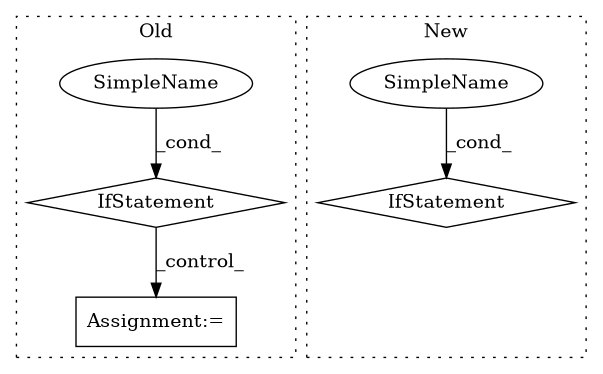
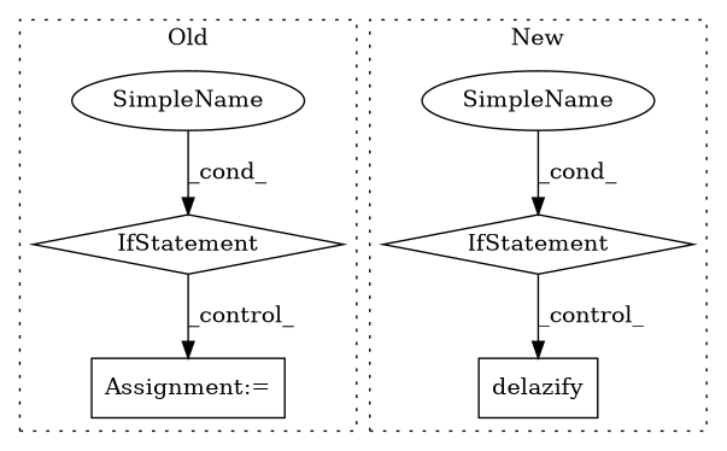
  digraph {
    node [a=25 shape=diamond]
    n1 [l="4,2" label=IfStatement s="9246,9283"]
    n2 [a=42 label=SimpleName shape=ellipse]
    n3 [a=7 l=1 label="Assignment:=" s=9592 shape=box]
+   n4 [a=32 l="9,1" label=delazify s="8965,8990" shape=box]
    n5 [l="4,2" label=IfStatement s="8898,8929"]
    n6 [a=42 label=SimpleName shape=ellipse]
    subgraph cluster_1 {
      label=Old
      style=dotted
      n1
      n2
      n3
    }
    subgraph cluster_2 {
      label=New
      style=dotted
+     n4
      n5
      n6
    }
    n1 -> n3 [label=_control_]
    n2 -> n1 [label=_cond_]
+   n5 -> n4 [label=_control_]
    n6 -> n5 [label=_cond_]
  }
